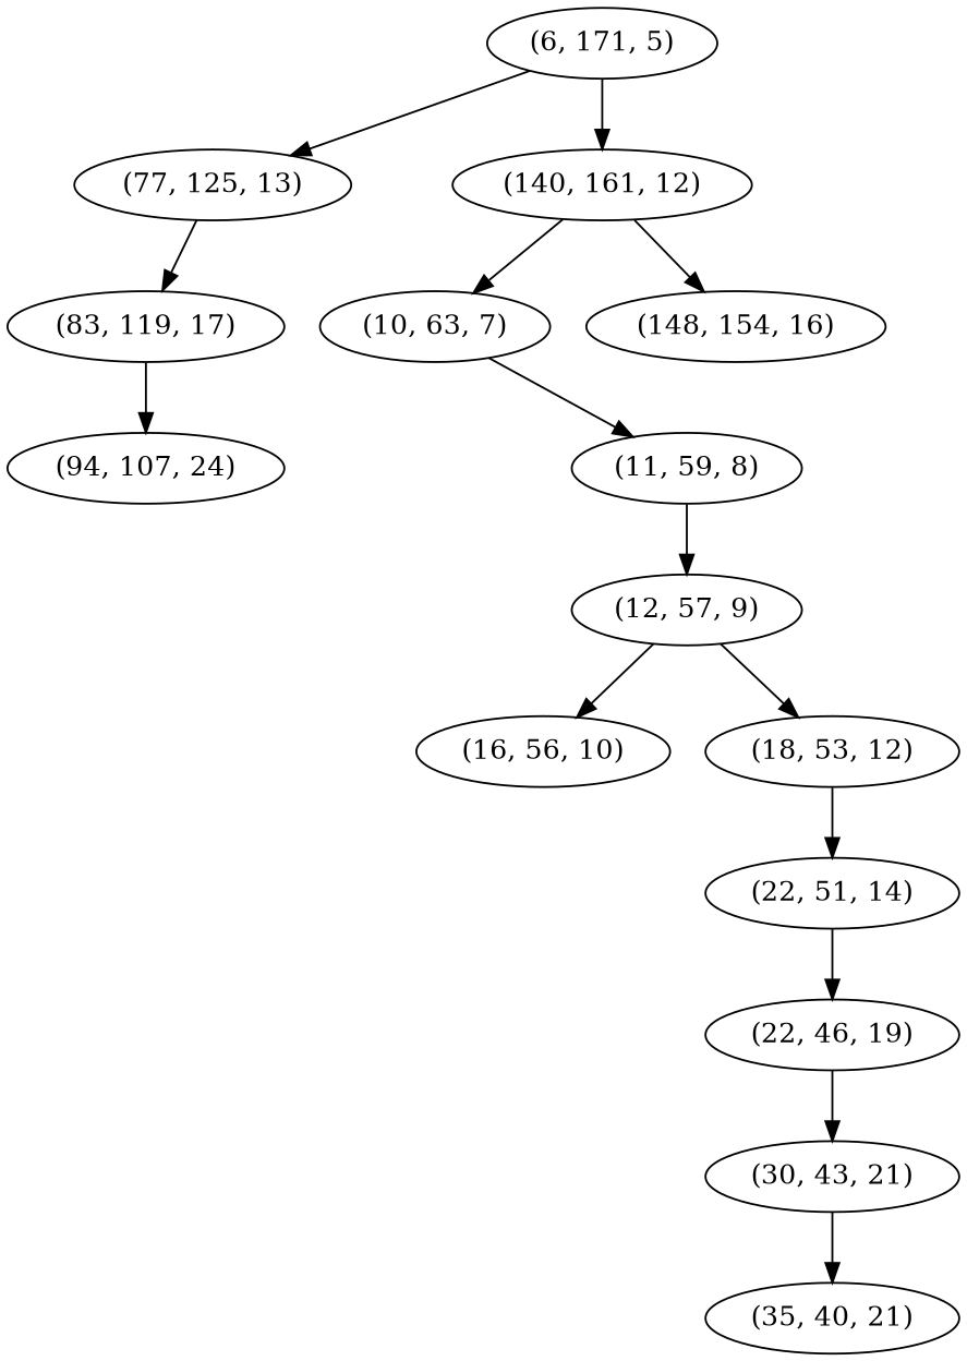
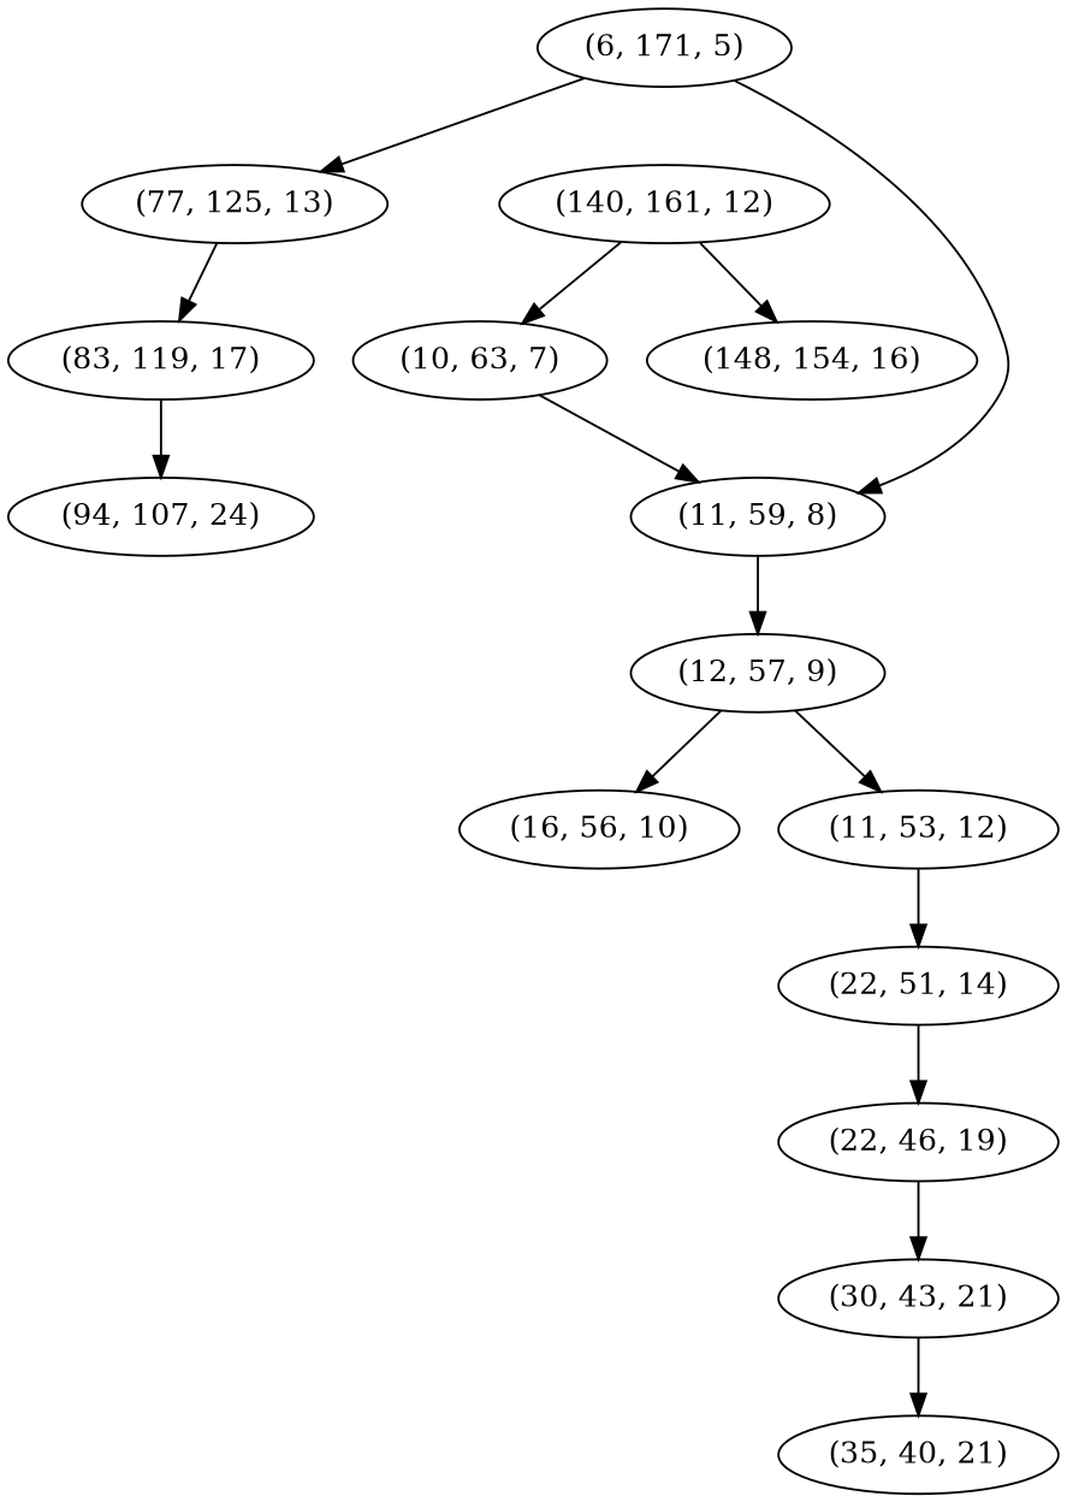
  digraph {
    "(6, 171, 5)"
    "(77, 125, 13)"
    "(140, 161, 12)"
    "(10, 63, 7)"
    "(11, 59, 8)"
    "(83, 119, 17)"
    "(148, 154, 16)"
    "(12, 57, 9)"
    "(16, 56, 10)"
-   "(18, 53, 12)"
+   "(18, 53, 12)" [label="(11, 53, 12)"]
    "(22, 51, 14)"
    n12 [label="(22, 46, 19)"]
    "(30, 43, 21)"
    n14 [label="(35, 40, 21)"]
    "(94, 107, 24)"
    "(6, 171, 5)" -> "(77, 125, 13)"
-   "(6, 171, 5)" -> "(140, 161, 12)"
+   "(6, 171, 5)" -> "(11, 59, 8)"
    "(77, 125, 13)" -> "(83, 119, 17)"
    "(140, 161, 12)" -> "(10, 63, 7)"
    "(140, 161, 12)" -> "(148, 154, 16)"
    "(10, 63, 7)" -> "(11, 59, 8)"
    "(11, 59, 8)" -> "(12, 57, 9)"
    "(83, 119, 17)" -> "(94, 107, 24)"
    "(12, 57, 9)" -> "(16, 56, 10)"
    "(12, 57, 9)" -> "(18, 53, 12)"
    "(18, 53, 12)" -> "(22, 51, 14)"
    "(22, 51, 14)" -> n12
    n12 -> "(30, 43, 21)"
    "(30, 43, 21)" -> n14
  }
